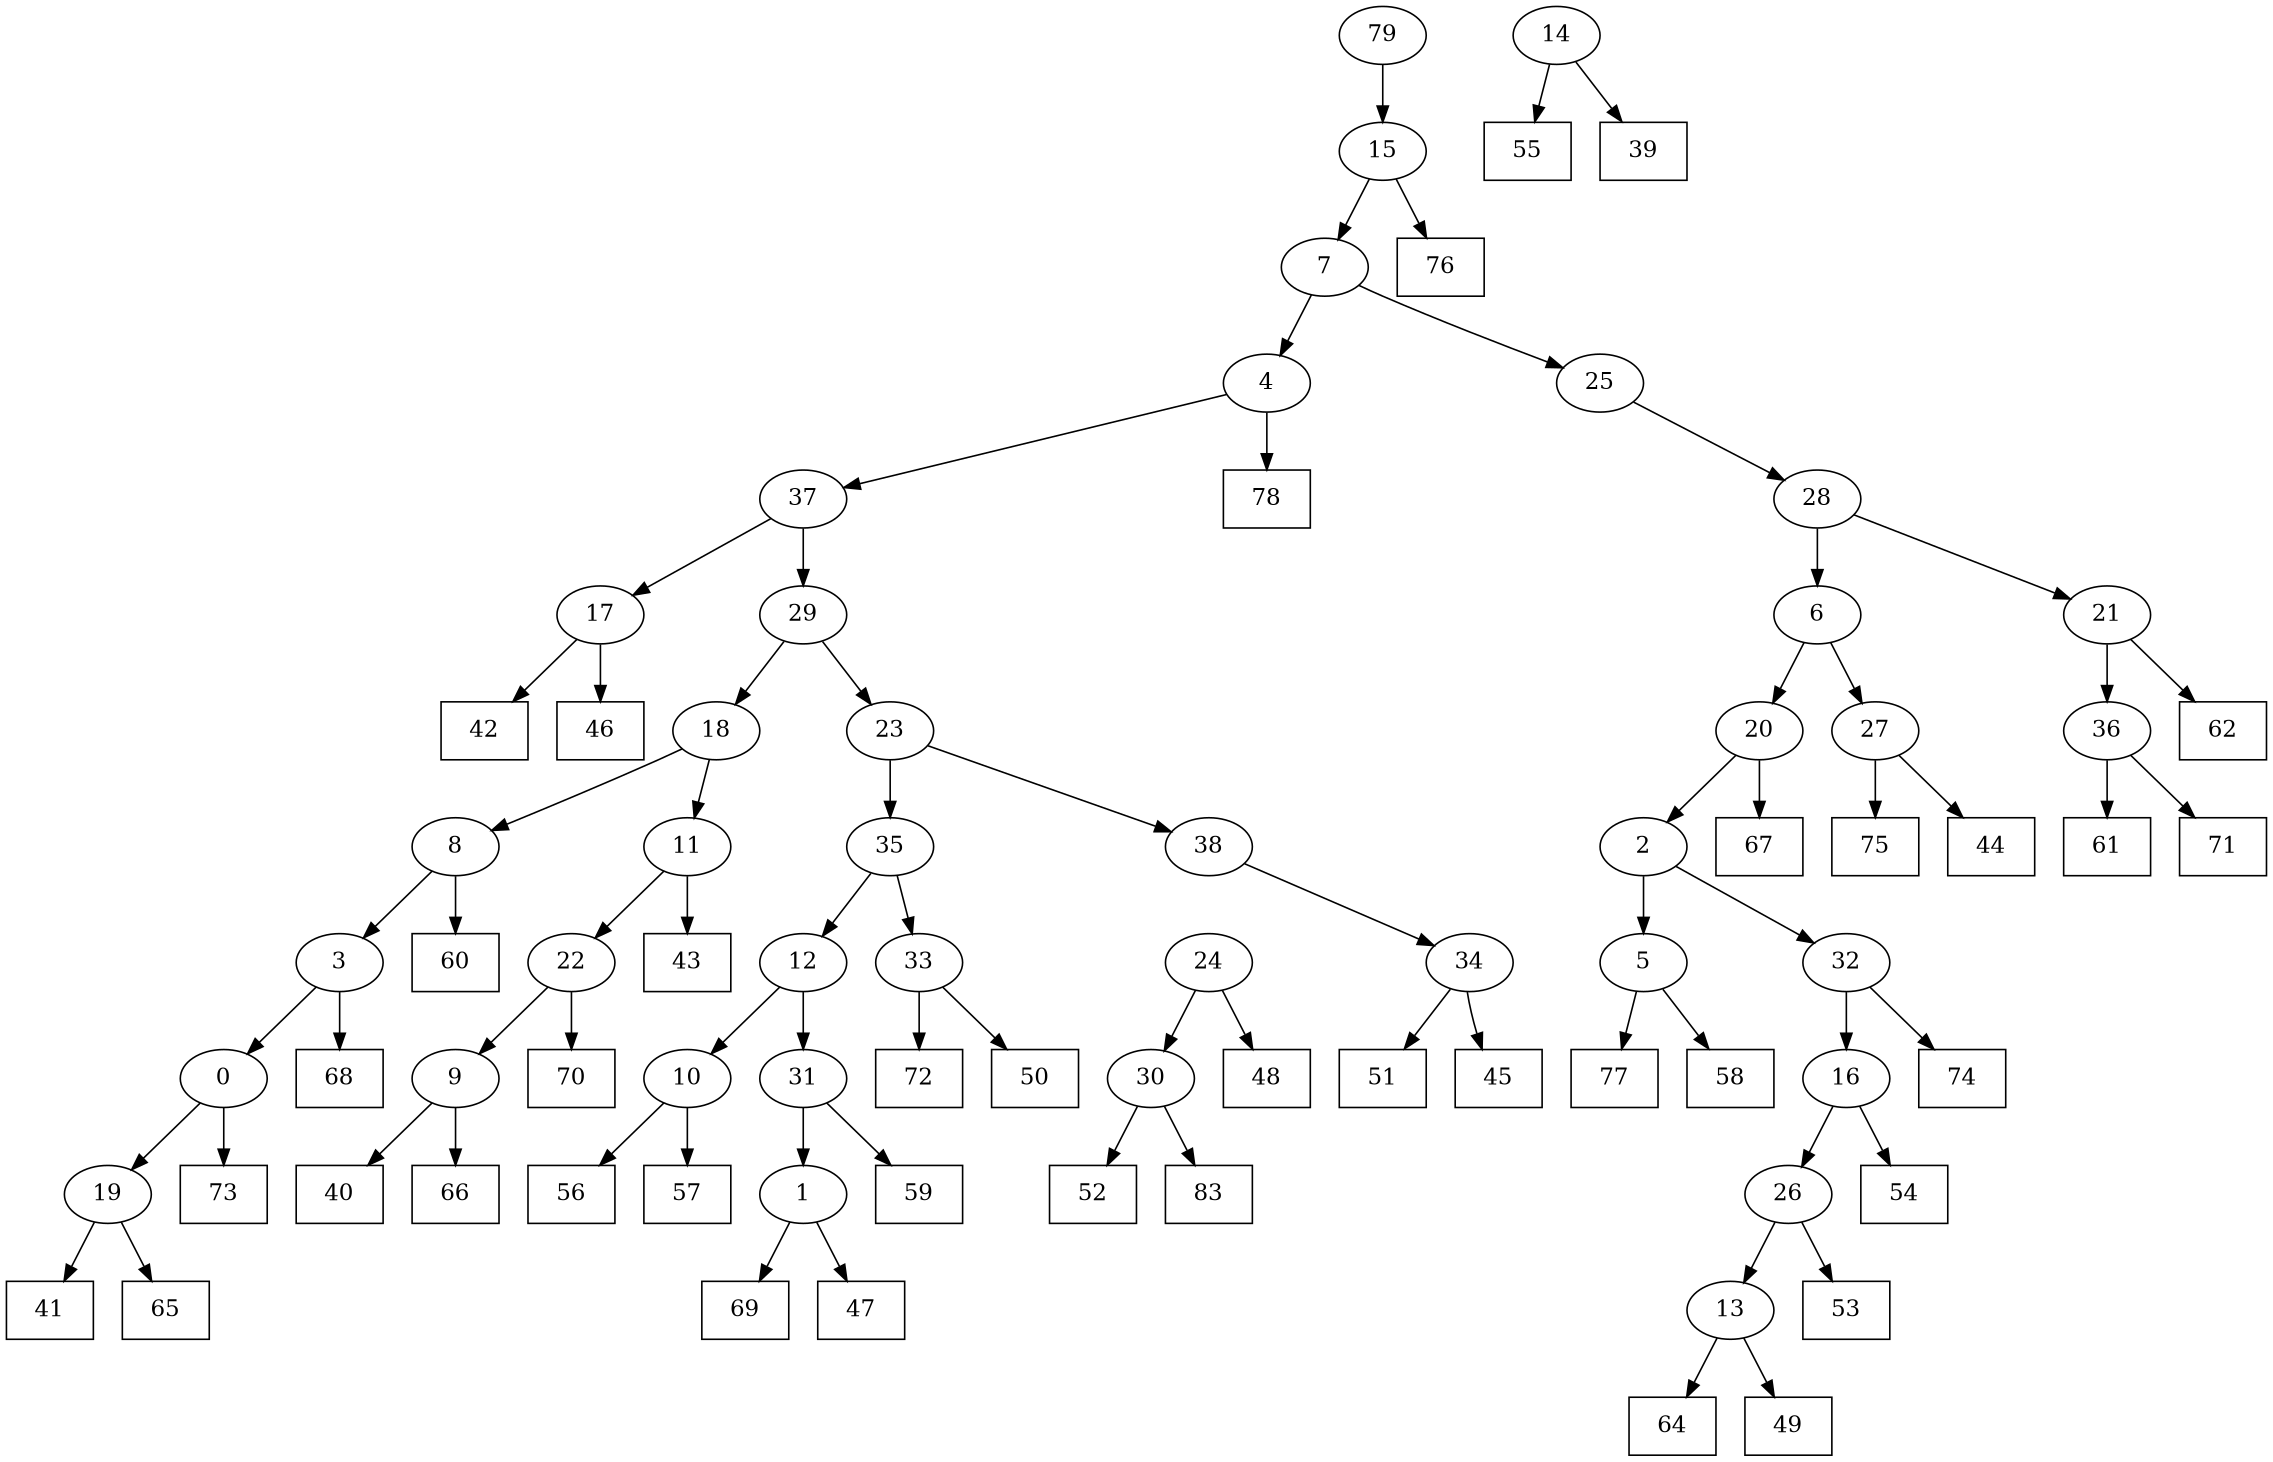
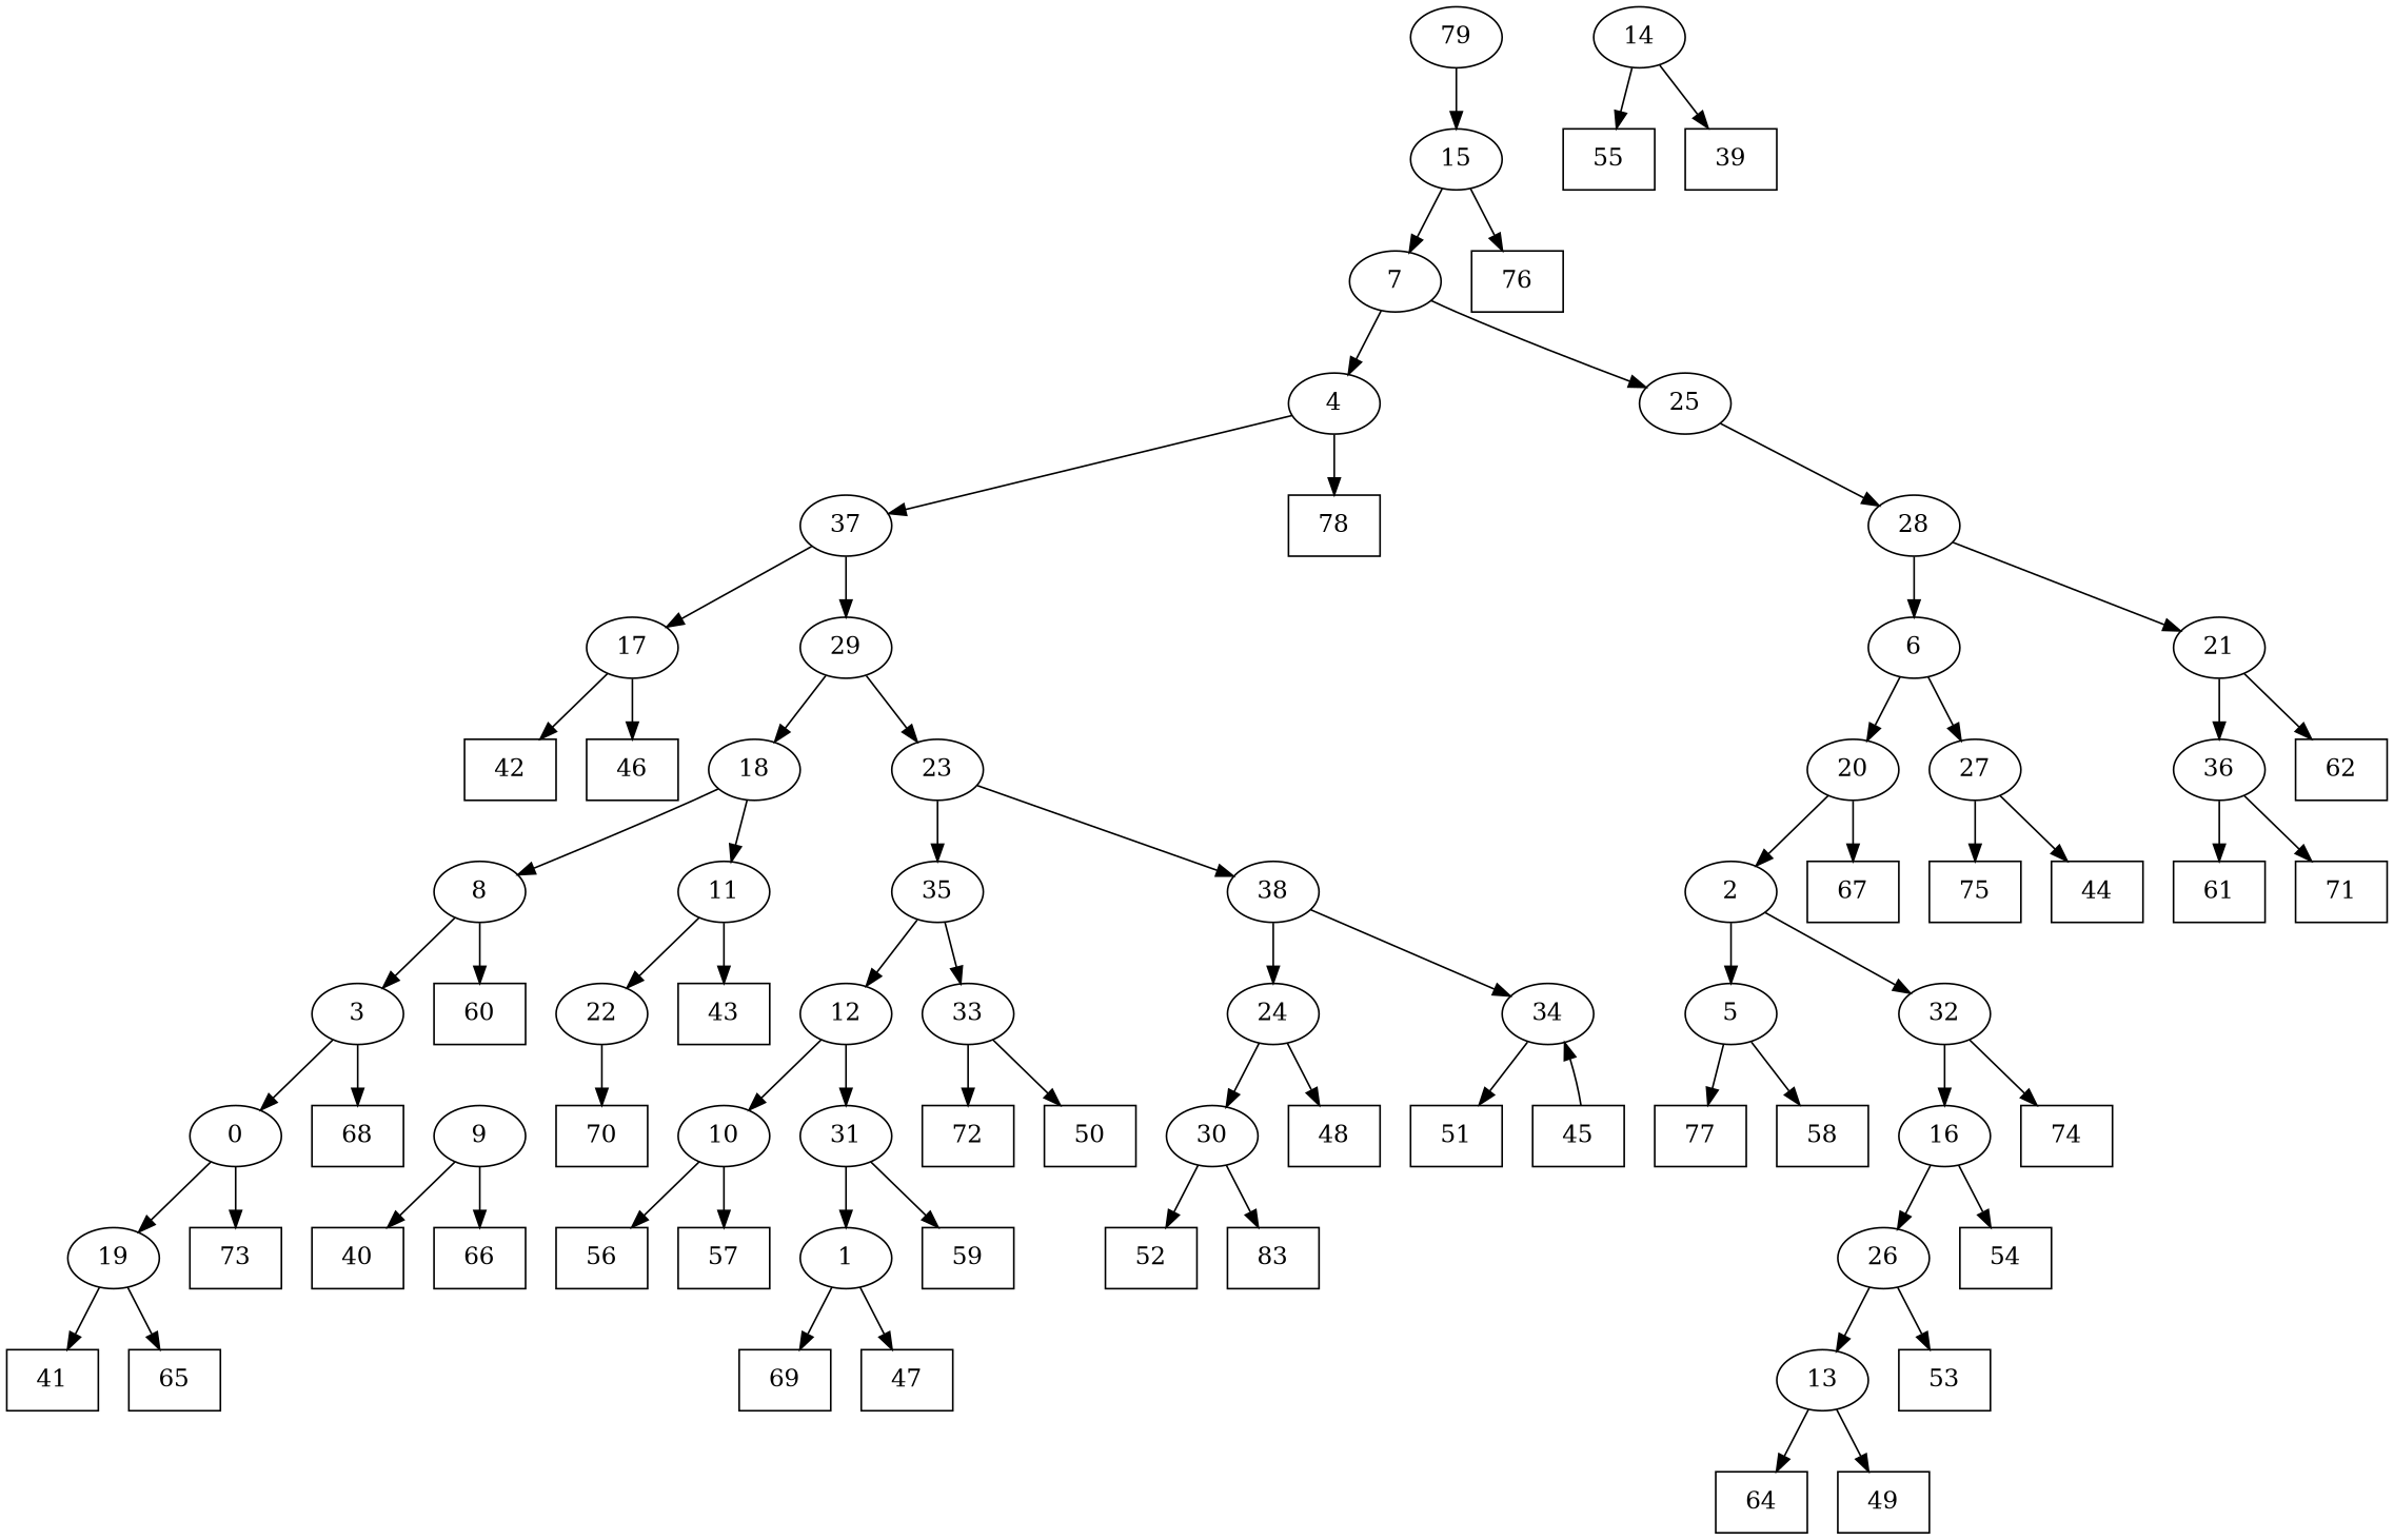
  digraph {
    fontname="DejaVu Serif"
    node [fontname="DejaVu Serif"]
    edge [fontname="DejaVu Serif"]
    n1 [label=0]
    n2 [label=19]
    n3 [label=73 shape=box]
    n4 [label=41 shape=box]
    n5 [label=65 shape=box]
    n6 [label=1]
    n7 [label=69 shape=box]
    n8 [label=47 shape=box]
    n9 [label=2]
    n10 [label=5]
    n11 [label=32]
    n12 [label=77 shape=box]
    n13 [label=58 shape=box]
    n14 [label=16]
    n15 [label=74 shape=box]
    n16 [label=3]
    n17 [label=68 shape=box]
    n18 [label=4]
    n19 [label=37]
    n20 [label=78 shape=box]
    n21 [label=17]
    n22 [label=29]
    n23 [label=6]
    n24 [label=20]
    n25 [label=27]
    n26 [label=67 shape=box]
    n27 [label=75 shape=box]
    n28 [label=44 shape=box]
    n29 [label=7]
    n30 [label=25]
    n31 [label=28]
    n32 [label=8]
    n33 [label=60 shape=box]
    n34 [label=9]
    n35 [label=40 shape=box]
    n36 [label=66 shape=box]
    n37 [label=10]
    n38 [label=56 shape=box]
    n39 [label=57 shape=box]
    n40 [label=11]
    n41 [label=22]
    n42 [label=43 shape=box]
    n43 [label=70 shape=box]
    n44 [label=12]
    n45 [label=31]
    n46 [label=59 shape=box]
    n47 [label=13]
    n48 [label=64 shape=box]
    n49 [label=49 shape=box]
    n50 [label=14]
    n51 [label=55 shape=box]
    n52 [label=39 shape=box]
    n53 [label=15]
    n54 [label=76 shape=box]
    n55 [label=26]
    n56 [label=54 shape=box]
    n57 [label=53 shape=box]
    n58 [label=42 shape=box]
    n59 [label=46 shape=box]
    n60 [label=18]
    n61 [label=21]
    n62 [label=36]
    n63 [label=62 shape=box]
    n64 [label=61 shape=box]
    n65 [label=71 shape=box]
    n66 [label=23]
    n67 [label=35]
    n68 [label=38]
    n69 [label=33]
    n70 [label=24]
    n71 [label=34]
    n72 [label=30]
    n73 [label=48 shape=box]
    n74 [label=52 shape=box]
    n75 [label=83 shape=box]
    n76 [label=72 shape=box]
    n77 [label=50 shape=box]
    n78 [label=51 shape=box]
    n79 [label=45 shape=box]
    n80 [label=79]
    n1 -> n2
    n1 -> n3
    n2 -> n4
    n2 -> n5
    n6 -> n7
    n6 -> n8
    n9 -> n10
    n9 -> n11
    n10 -> n12
    n10 -> n13
    n11 -> n14
    n11 -> n15
    n14 -> n55
    n14 -> n56
    n16 -> n1
    n16 -> n17
    n18 -> n19
    n18 -> n20
    n19 -> n21
    n19 -> n22
    n21 -> n58
    n21 -> n59
    n22 -> n60
    n22 -> n66
    n23 -> n24
    n23 -> n25
    n24 -> n9
    n24 -> n26
    n25 -> n27
    n25 -> n28
    n29 -> n18
    n29 -> n30
    n30 -> n31
    n31 -> n23
    n31 -> n61
    n32 -> n16
    n32 -> n33
    n34 -> n35
    n34 -> n36
    n37 -> n38
    n37 -> n39
    n40 -> n41
    n40 -> n42
-   n41 -> n34
    n41 -> n43
    n44 -> n37
    n44 -> n45
    n45 -> n6
    n45 -> n46
    n47 -> n48
    n47 -> n49
    n50 -> n51
    n50 -> n52
    n53 -> n29
    n53 -> n54
    n55 -> n47
    n55 -> n57
    n60 -> n32
    n60 -> n40
    n61 -> n62
    n61 -> n63
    n62 -> n64
    n62 -> n65
    n66 -> n67
    n66 -> n68
    n67 -> n44
    n67 -> n69
+   n68 -> n70
    n68 -> n71
    n69 -> n76
    n69 -> n77
    n70 -> n72
    n70 -> n73
    n71 -> n78
-   n71 -> n79
+   n79 -> n71
    n72 -> n74
    n72 -> n75
    n80 -> n53
  }
